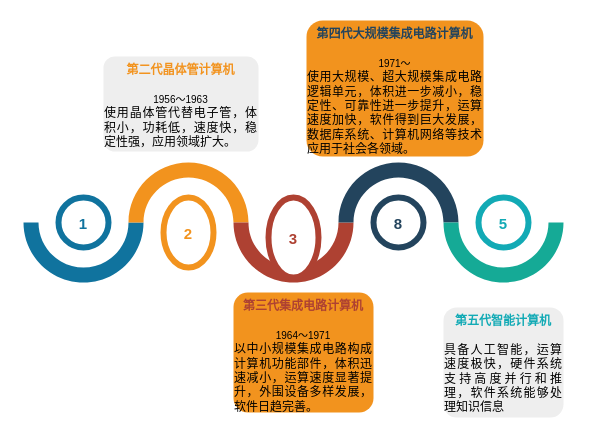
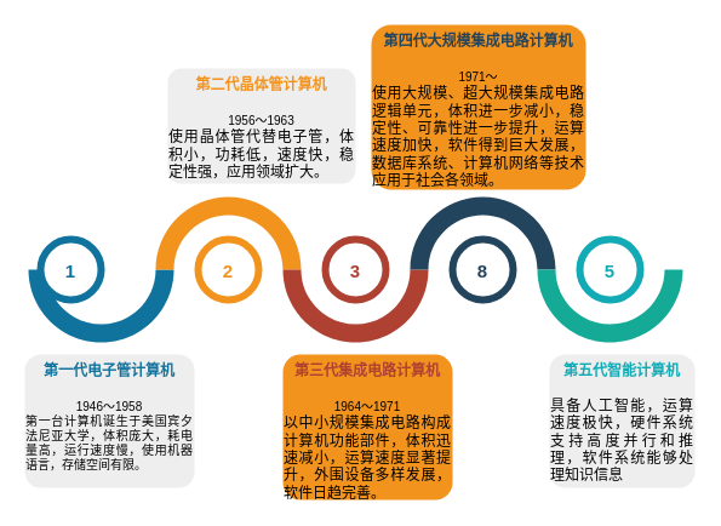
  <mxCell id="0" />
  <mxCell id="1" parent="0" />
  <mxCell id="2" value="" style="verticalLabelPosition=bottom;verticalAlign=top;html=1;shape=mxgraph.basic.partConcEllipse;startAngle=0.25;endAngle=0.75;arcWidth=0.25;fillColor=#10739E;strokeColor=none;" parent="1" vertex="1"><mxGeometry x="23" y="162" width="120" height="120" as="geometry" /></mxCell>
  <mxCell id="3" value="" style="verticalLabelPosition=bottom;verticalAlign=top;html=1;shape=mxgraph.basic.partConcEllipse;startAngle=0.75;endAngle=0.25;arcWidth=0.25;fillColor=#F2931E;strokeColor=none;" parent="1" vertex="1"><mxGeometry x="128" y="162" width="120" height="120" as="geometry" /></mxCell>
  <mxCell id="4" value="" style="verticalLabelPosition=bottom;verticalAlign=top;html=1;shape=mxgraph.basic.partConcEllipse;startAngle=0.25;endAngle=0.75;arcWidth=0.25;fillColor=#AE4132;strokeColor=none;" parent="1" vertex="1"><mxGeometry x="233" y="162" width="120" height="120" as="geometry" /></mxCell>
  <mxCell id="5" value="" style="verticalLabelPosition=bottom;verticalAlign=top;html=1;shape=mxgraph.basic.partConcEllipse;startAngle=0.75;endAngle=0.25;arcWidth=0.25;fillColor=#23445D;strokeColor=none;" parent="1" vertex="1"><mxGeometry x="338" y="162" width="120" height="120" as="geometry" /></mxCell>
- <mxCell id="6" value="1" style="shape=ellipse;strokeWidth=6;strokeColor=#10739E;fontSize=15;html=0;fontStyle=1;fontColor=#10739E;" parent="1" vertex="1"><mxGeometry x="58" y="197" width="50" height="50" as="geometry" /></mxCell>
- <mxCell id="7" value="2" style="shape=ellipse;strokeWidth=6;strokeColor=#F2931E;fontSize=15;html=0;fontStyle=1;fontColor=#F2931E;" parent="1" vertex="1"><mxGeometry x="163" y="197" width="50" height="70" as="geometry" /></mxCell>
- <mxCell id="8" value="3" style="shape=ellipse;strokeWidth=6;strokeColor=#AE4132;fontSize=15;html=0;fontStyle=1;fontColor=#AE4132;" parent="1" vertex="1"><mxGeometry x="268" y="197" width="50" height="80" as="geometry" /></mxCell>
+ <mxCell id="6" value="1" style="shape=ellipse;strokeWidth=6;strokeColor=#10739E;fontSize=15;html=0;fontStyle=1;fontColor=#10739E;" parent="1" vertex="1"><mxGeometry x="33" y="197" width="50" height="50" as="geometry" /></mxCell>
+ <mxCell id="7" value="2" style="shape=ellipse;strokeWidth=6;strokeColor=#F2931E;fontSize=15;html=0;fontStyle=1;fontColor=#F2931E;" parent="1" vertex="1"><mxGeometry x="163" y="197" width="50" height="50" as="geometry" /></mxCell>
+ <mxCell id="8" value="3" style="shape=ellipse;strokeWidth=6;strokeColor=#AE4132;fontSize=15;html=0;fontStyle=1;fontColor=#AE4132;" parent="1" vertex="1"><mxGeometry x="268" y="197" width="50" height="50" as="geometry" /></mxCell>
  <mxCell id="9" value="8" style="shape=ellipse;strokeWidth=6;strokeColor=#23445D;fontSize=15;html=0;fontStyle=1;fontColor=#23445D;" parent="1" vertex="1"><mxGeometry x="373" y="197" width="50" height="50" as="geometry" /></mxCell>
- <mxCell id="11" value="&lt;font&gt;&lt;font color=&quot;#f2931e&quot;&gt;&lt;b&gt;第二代晶体管计算机&lt;/b&gt;&lt;/font&gt;&lt;br&gt;&lt;br&gt;&lt;span style=&quot;font-size: 10px&quot;&gt;1956～1963&lt;br&gt;&lt;div style=&quot;text-align: justify&quot;&gt;&lt;span style=&quot;font-size: 12px&quot;&gt;使用晶体管代替电子管，体积小，功耗低，速度快，稳定性强，应用领域扩大。&lt;/span&gt;&lt;/div&gt;&lt;/span&gt;&lt;/font&gt;" style="rounded=1;strokeColor=none;fillColor=#EEEEEE;align=center;arcSize=12;verticalAlign=top;whiteSpace=wrap;html=1;fontSize=12;" parent="1" vertex="1"><mxGeometry x="103" y="56" width="155" height="95" as="geometry" /></mxCell>
+ <mxCell id="10" value="&lt;font&gt;&lt;font color=&quot;#10739e&quot;&gt;&lt;b&gt;第一代电子管计算机&lt;/b&gt;&lt;/font&gt;&lt;br&gt;&lt;br&gt;&lt;span style=&quot;font-size: 10px&quot;&gt;1946～1958&lt;br&gt;&lt;div style=&quot;text-align: justify&quot;&gt;&lt;span&gt;第一台计算机诞生于美国宾夕法尼亚大学，体积庞大，耗电量高，运行速度慢，使用机器语言，存储空间有限。&lt;/span&gt;&lt;/div&gt;&lt;/span&gt;&lt;br&gt;&lt;/font&gt;" style="rounded=1;strokeColor=none;fillColor=#EEEEEE;align=center;arcSize=12;verticalAlign=top;whiteSpace=wrap;html=1;fontSize=12;" parent="1" vertex="1"><mxGeometry x="20" y="292" width="140" height="110" as="geometry" /></mxCell>
+ <mxCell id="11" value="&lt;font&gt;&lt;font color=&quot;#f2931e&quot;&gt;&lt;b&gt;第二代晶体管计算机&lt;/b&gt;&lt;/font&gt;&lt;br&gt;&lt;br&gt;&lt;span style=&quot;font-size: 10px&quot;&gt;1956～1963&lt;br&gt;&lt;div style=&quot;text-align: justify&quot;&gt;&lt;span style=&quot;font-size: 12px&quot;&gt;使用晶体管代替电子管，体积小，功耗低，速度快，稳定性强，应用领域扩大。&lt;/span&gt;&lt;/div&gt;&lt;/span&gt;&lt;/font&gt;" style="rounded=1;strokeColor=none;fillColor=#EEEEEE;align=center;arcSize=12;verticalAlign=top;whiteSpace=wrap;html=1;fontSize=12;" parent="1" vertex="1"><mxGeometry x="138" y="56" width="155" height="95" as="geometry" /></mxCell>
  <mxCell id="12" value="&lt;font&gt;&lt;font color=&quot;#ae4132&quot;&gt;&lt;b&gt;第三代集成电路计算机&lt;/b&gt;&lt;/font&gt;&lt;br&gt;&lt;br&gt;&lt;span style=&quot;font-size: 10px&quot;&gt;1964～1971&lt;/span&gt;&lt;br&gt;&lt;div style=&quot;text-align: justify&quot;&gt;以中小规模集成电路构成计算机功能部件，体积迅速减小，运算速度显著提升，外围设备多样发展，软件日趋完善。&lt;/div&gt;&lt;/font&gt;" style="rounded=1;strokeColor=none;fillColor=#f2931e;align=center;arcSize=12;verticalAlign=top;whiteSpace=wrap;html=1;fontSize=12;" parent="1" vertex="1"><mxGeometry x="233" y="292" width="140" height="120" as="geometry" /></mxCell>
  <mxCell id="13" value="&lt;font&gt;&lt;font color=&quot;#23445d&quot;&gt;&lt;b&gt;第四代大规模集成电路计算机&lt;/b&gt;&lt;/font&gt;&lt;br&gt;&lt;br&gt;&lt;span style=&quot;font-size: 10px&quot;&gt;1971～&lt;br&gt;&lt;div style=&quot;text-align: justify&quot;&gt;&lt;span style=&quot;font-size: 12px&quot;&gt;使用大规模、超大规模集成电路逻辑单元，体积进一步减小，稳定性、可靠性进一步提升，运算速度加快，软件得到巨大发展，数据库系统、计算机网络等技术应用于社会各领域。&lt;/span&gt;&lt;/div&gt;&lt;/span&gt;&lt;/font&gt;" style="rounded=1;strokeColor=none;fillColor=#f2931e;align=center;arcSize=12;verticalAlign=top;whiteSpace=wrap;html=1;fontSize=12;" parent="1" vertex="1"><mxGeometry x="306" y="20" width="177" height="136" as="geometry" /></mxCell>
  <mxCell id="14" value="" style="verticalLabelPosition=bottom;verticalAlign=top;html=1;shape=mxgraph.basic.partConcEllipse;startAngle=0.25;endAngle=0.75;arcWidth=0.25;fillColor=#15AA96;strokeColor=none;" parent="1" vertex="1"><mxGeometry x="443" y="162" width="120" height="120" as="geometry" /></mxCell>
  <mxCell id="15" value="5" style="shape=ellipse;strokeWidth=6;strokeColor=#12AAB5;fontSize=15;html=0;fontStyle=1;fontColor=#12AAB5;" parent="1" vertex="1"><mxGeometry x="478" y="197" width="50" height="50" as="geometry" /></mxCell>
- <mxCell id="16" value="&lt;font&gt;&lt;font color=&quot;#12aab5&quot;&gt;&lt;b&gt;第五代智能计算机&lt;/b&gt;&lt;/font&gt;&lt;br&gt;&lt;br&gt;&lt;div style=&quot;text-align: justify&quot;&gt;&lt;span&gt;具备人工智能，运算速度极快，硬件系统支持高度并行和推理，软件系统能够处理知识信息&lt;/span&gt;&lt;/div&gt;&lt;/font&gt;" style="rounded=1;strokeColor=none;fillColor=#EEEEEE;align=center;arcSize=12;verticalAlign=top;whiteSpace=wrap;html=1;fontSize=12;" parent="1" vertex="1"><mxGeometry x="443" y="307" width="120" height="110" as="geometry" /></mxCell>
+ <mxCell id="16" value="&lt;font&gt;&lt;font color=&quot;#12aab5&quot;&gt;&lt;b&gt;第五代智能计算机&lt;/b&gt;&lt;/font&gt;&lt;br&gt;&lt;br&gt;&lt;div style=&quot;text-align: justify&quot;&gt;&lt;span&gt;具备人工智能，运算速度极快，硬件系统支持高度并行和推理，软件系统能够处理知识信息&lt;/span&gt;&lt;/div&gt;&lt;/font&gt;" style="rounded=1;strokeColor=none;fillColor=#EEEEEE;align=center;arcSize=12;verticalAlign=top;whiteSpace=wrap;html=1;fontSize=12;" parent="1" vertex="1"><mxGeometry x="453" y="292" width="120" height="110" as="geometry" /></mxCell>
